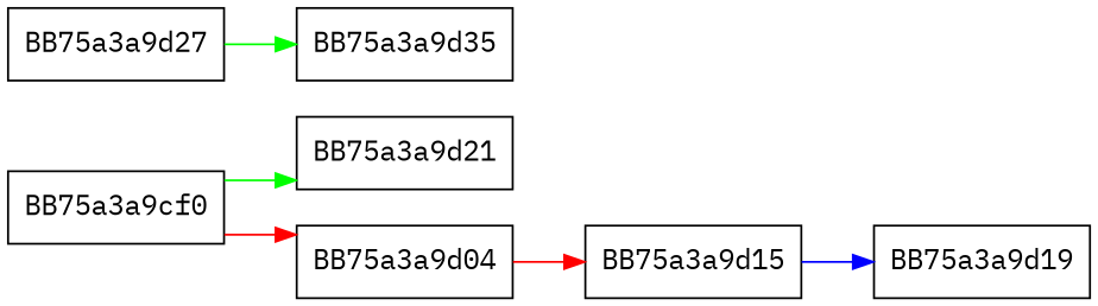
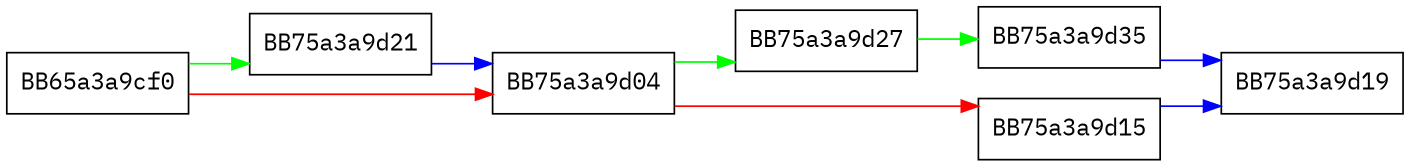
  digraph {
    fontname="IBM Plex Mono"
    rankdir=LR
    splines=ortho
    node [fontname="IBM Plex Mono" shape=box]
    edge [color=green fontname="IBM Plex Mono"]
-   BB75a3a9cf0
+   BB75a3a9cf0 [label=BB65a3a9cf0]
    BB75a3a9d21
    BB75a3a9d04
    BB75a3a9d27
    BB75a3a9d15
    BB75a3a9d35
    BB75a3a9d19
    BB75a3a9cf0 -> BB75a3a9d21
    BB75a3a9cf0 -> BB75a3a9d04 [color=red]
+   BB75a3a9d21 -> BB75a3a9d04 [color=blue]
+   BB75a3a9d04 -> BB75a3a9d27
    BB75a3a9d04 -> BB75a3a9d15 [color=red]
    BB75a3a9d27 -> BB75a3a9d35
    BB75a3a9d15 -> BB75a3a9d19 [color=blue]
+   BB75a3a9d35 -> BB75a3a9d19 [color=blue]
  }
